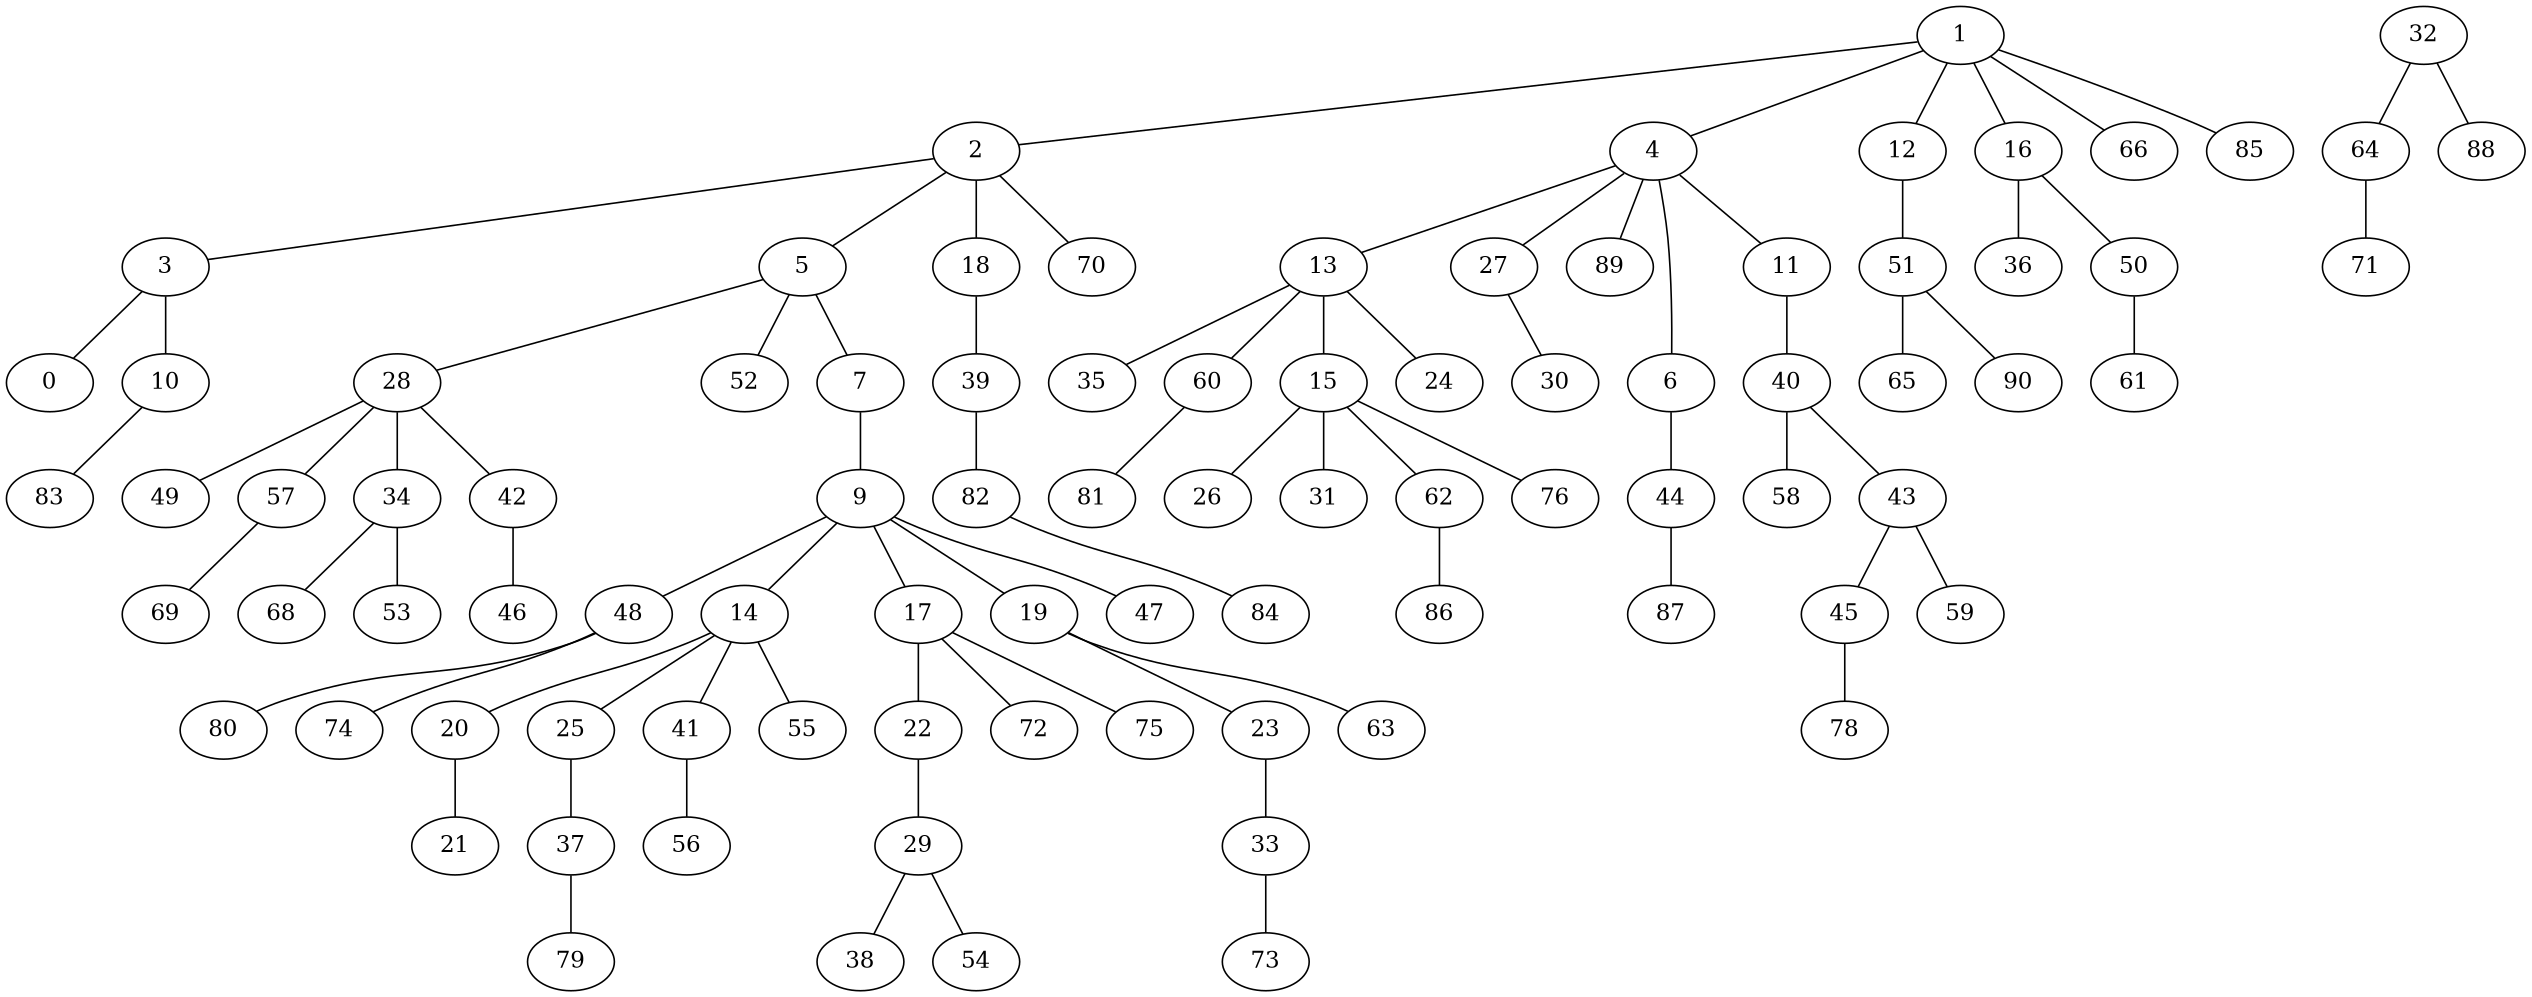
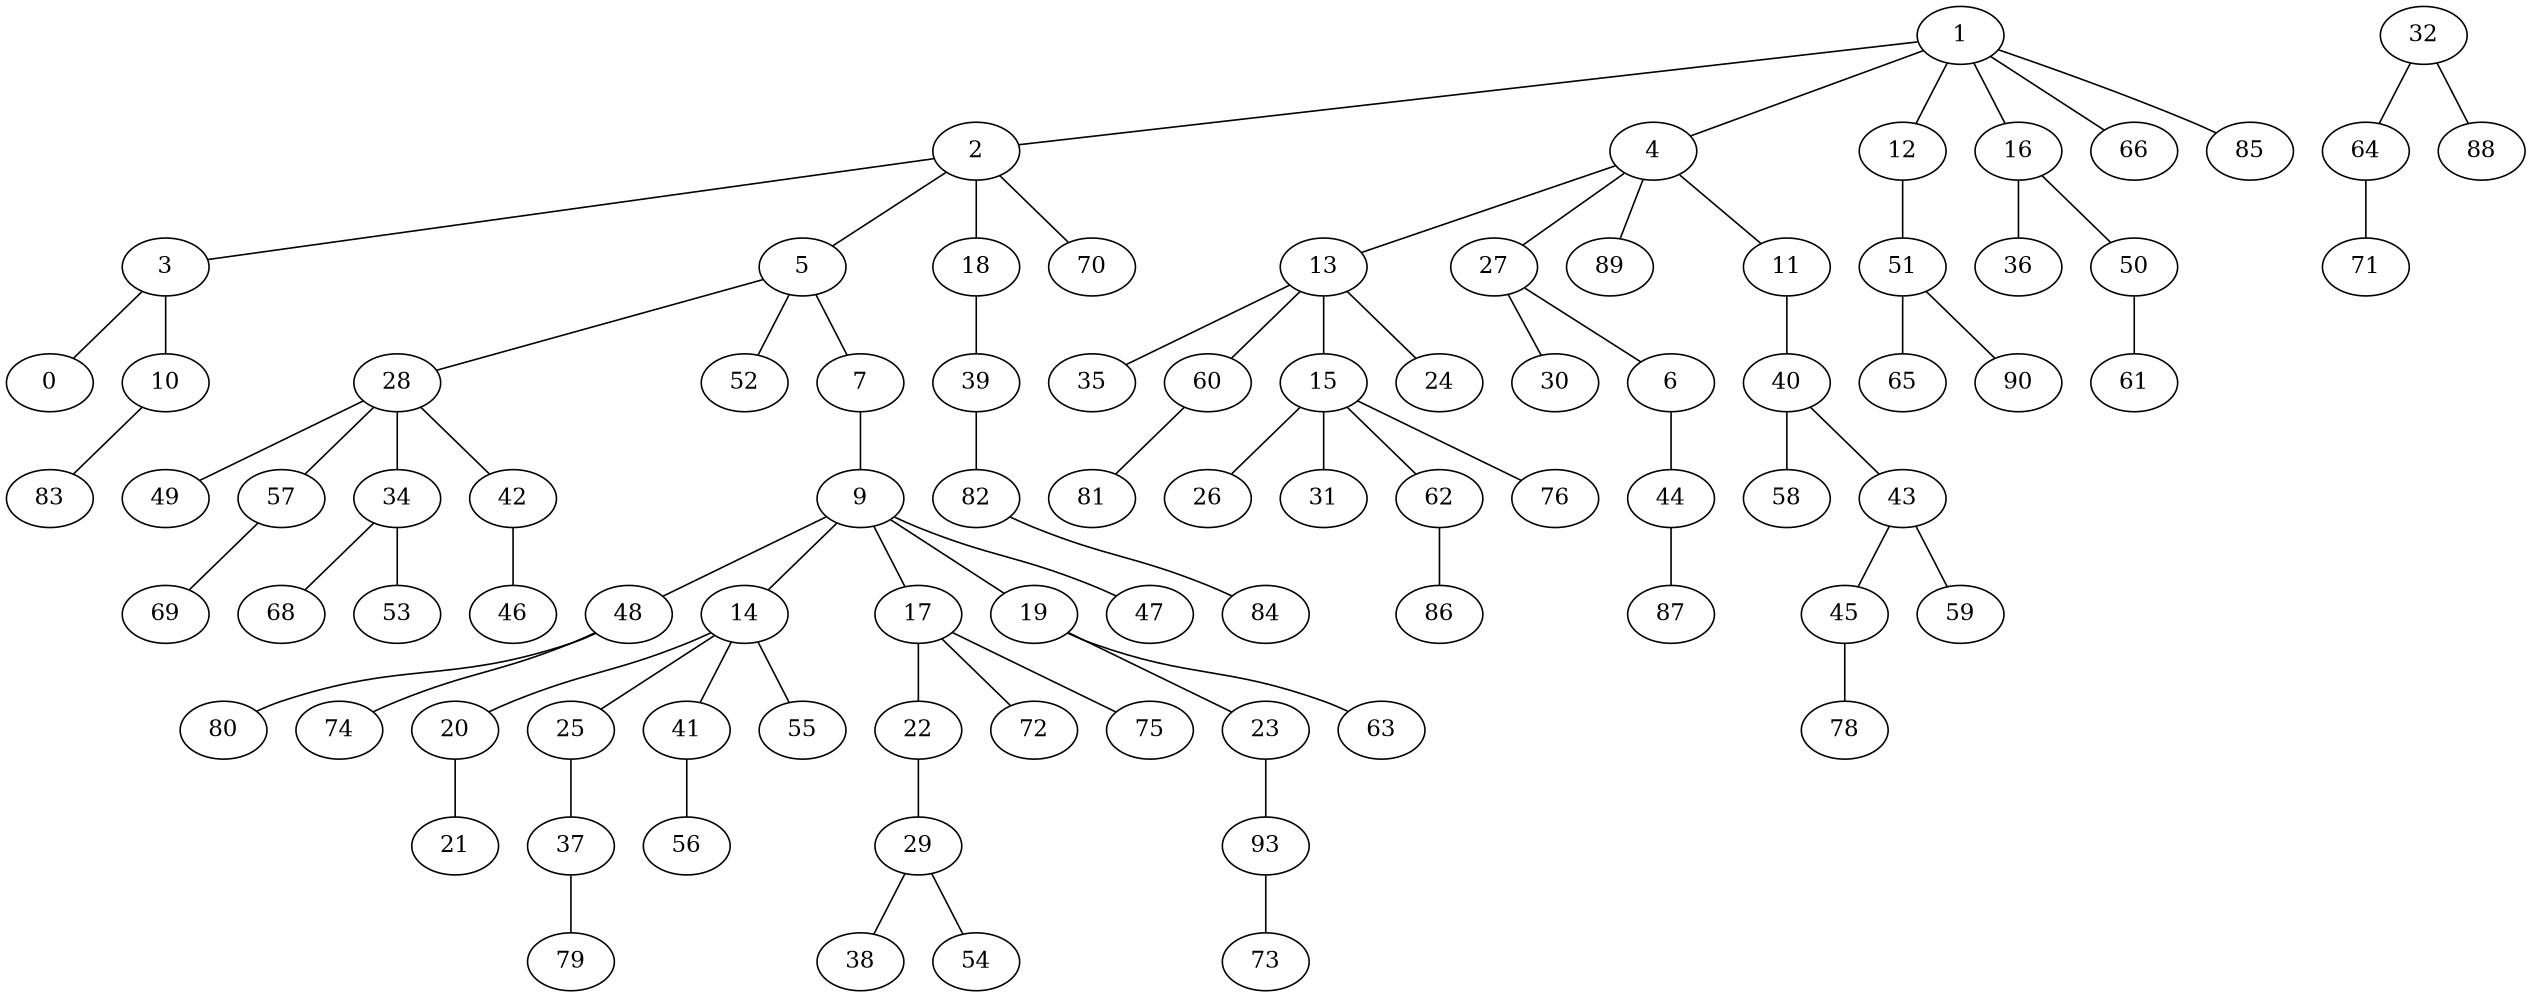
  graph {
    1
    2
    4
    12
    16
    66
    85
    3
    5
    18
    70
    6
    11
    13
    27
    89
    51
    36
    50
    n20 [label=0]
    10
    7
    28
    52
    39
    44
    40
    15
    24
    35
    60
    30
    65
    90
    61
    83
    9
    34
    42
    49
    57
    82
    32
    64
    88
    87
    43
    58
    26
    31
    62
    76
    81
    14
    17
    19
    47
    48
    53
    68
    46
    69
    71
    20
    25
    41
    55
    22
    72
    75
    23
    63
    74
    80
    21
    37
    56
    29
-   33
+   33 [label=93]
    45
    59
    86
    79
    38
    54
    84
    73
    78
    1 -- 2
    1 -- 4
    1 -- 12
    1 -- 16
    1 -- 66
    1 -- 85
    2 -- 3
    2 -- 5
    2 -- 18
    2 -- 70
-   4 -- 6
+   27 -- 6
    4 -- 11
    4 -- 13
    4 -- 27
    4 -- 89
    12 -- 51
    16 -- 36
    16 -- 50
    3 -- n20
    3 -- 10
    5 -- 7
    5 -- 28
    5 -- 52
    18 -- 39
    6 -- 44
    11 -- 40
    13 -- 15
    13 -- 24
    13 -- 35
    13 -- 60
    27 -- 30
    51 -- 65
    51 -- 90
    50 -- 61
    10 -- 83
    7 -- 9
    28 -- 34
    28 -- 42
    28 -- 49
    28 -- 57
    39 -- 82
    44 -- 87
    40 -- 43
    40 -- 58
    15 -- 26
    15 -- 31
    15 -- 62
    15 -- 76
    60 -- 81
    9 -- 14
    9 -- 17
    9 -- 19
    9 -- 47
    9 -- 48
    34 -- 53
    34 -- 68
    42 -- 46
    57 -- 69
    82 -- 84
    32 -- 64
    32 -- 88
    64 -- 71
    43 -- 45
    43 -- 59
    62 -- 86
    14 -- 20
    14 -- 25
    14 -- 41
    14 -- 55
    17 -- 22
    17 -- 72
    17 -- 75
    19 -- 23
    19 -- 63
    48 -- 74
    48 -- 80
    20 -- 21
    25 -- 37
    41 -- 56
    22 -- 29
    23 -- 33
    37 -- 79
    29 -- 38
    29 -- 54
    33 -- 73
    45 -- 78
  }
